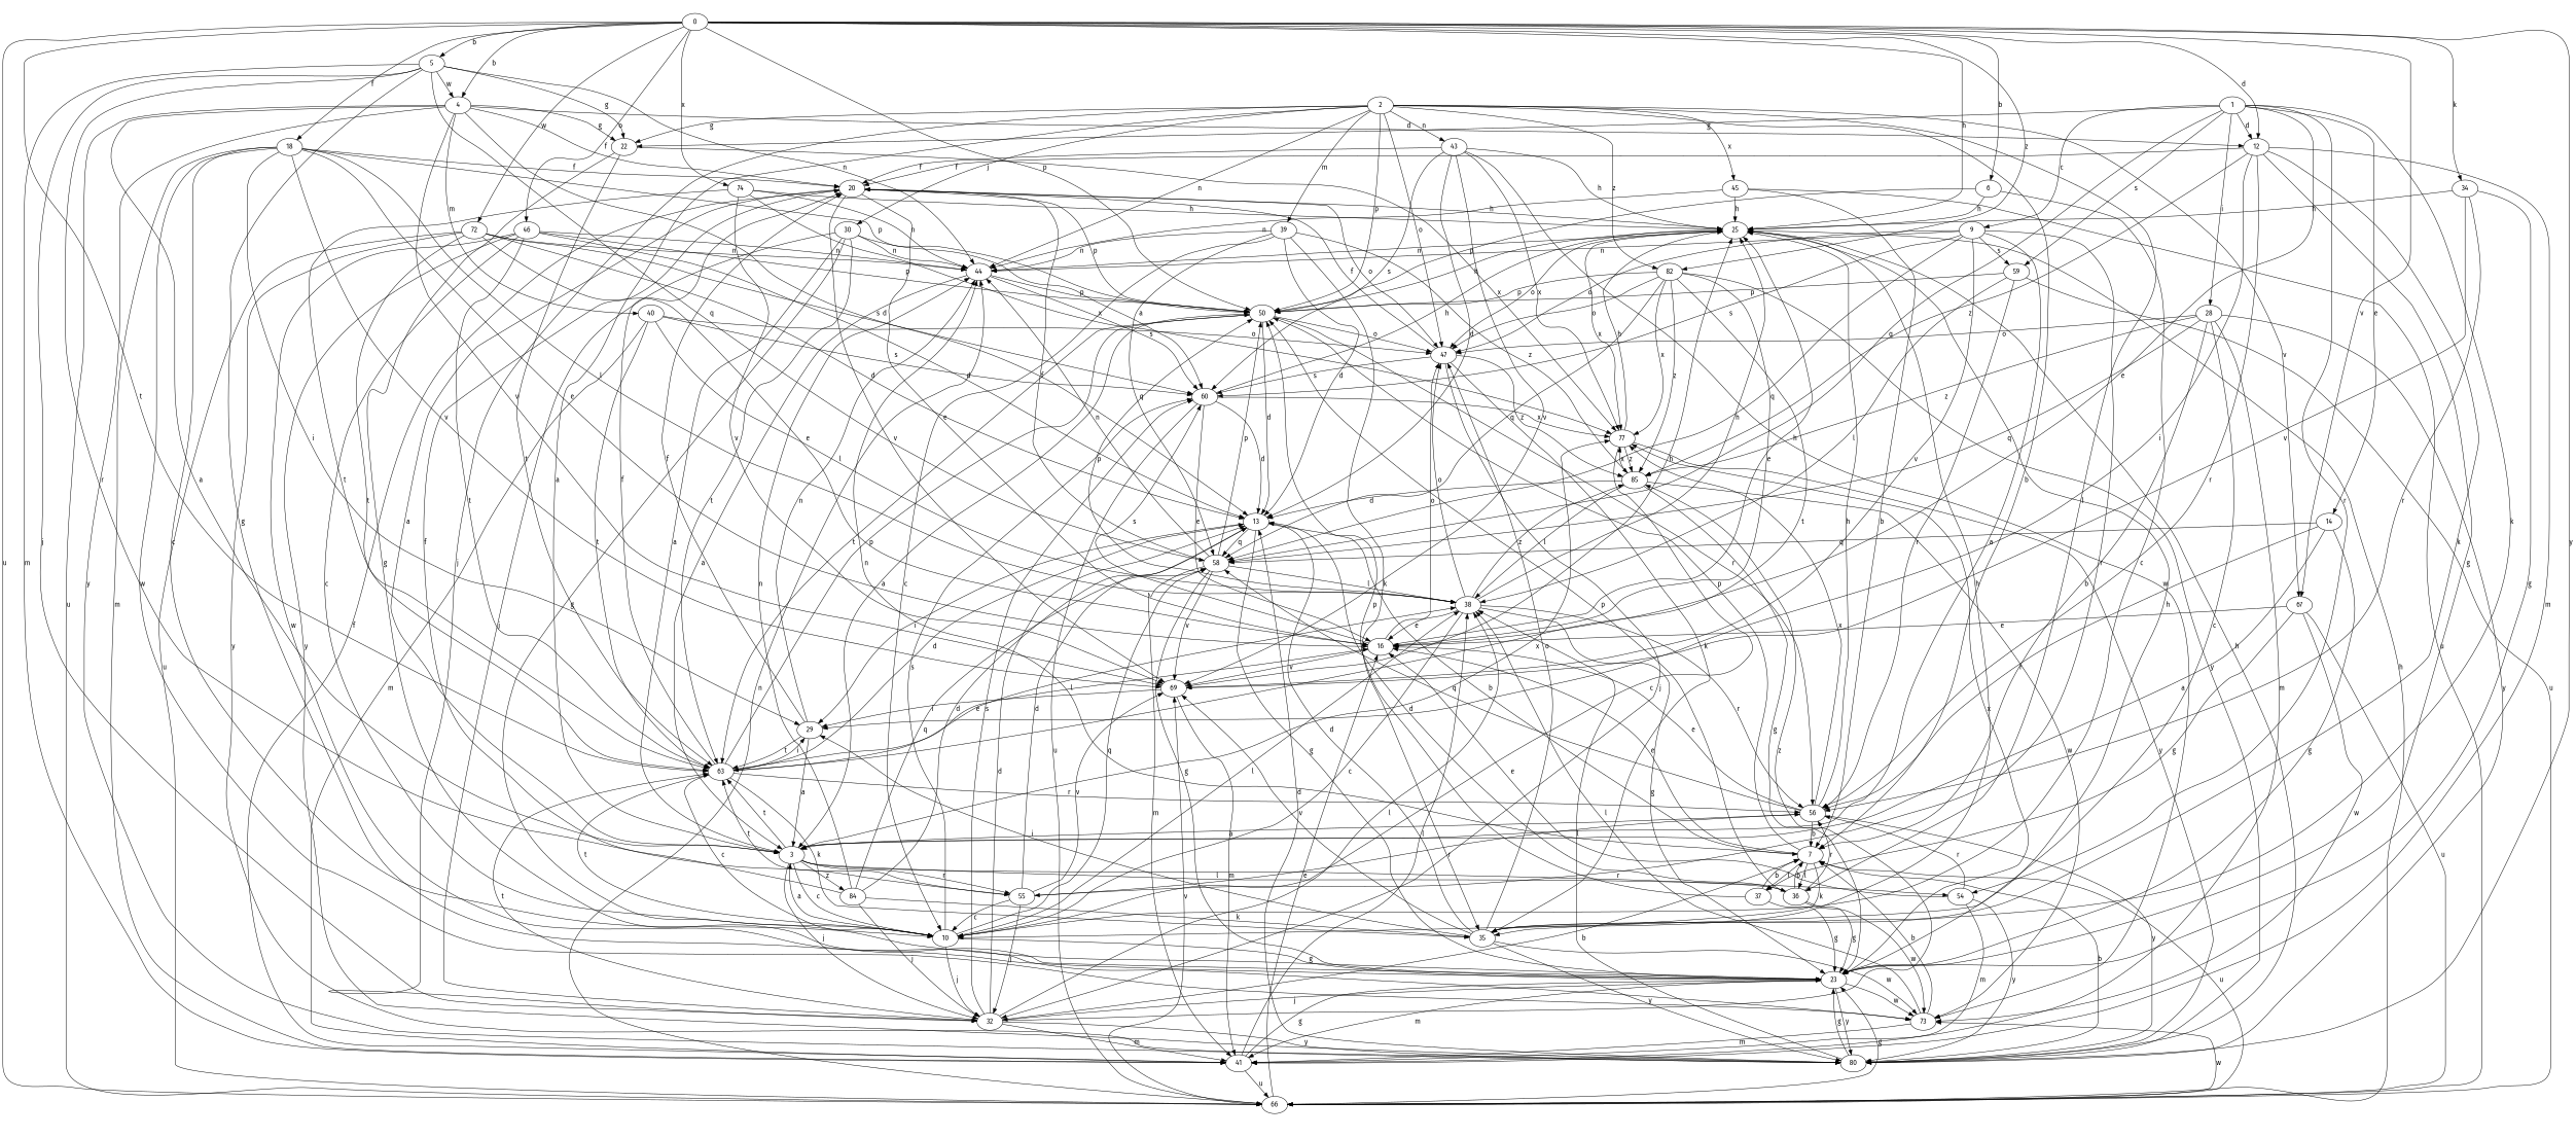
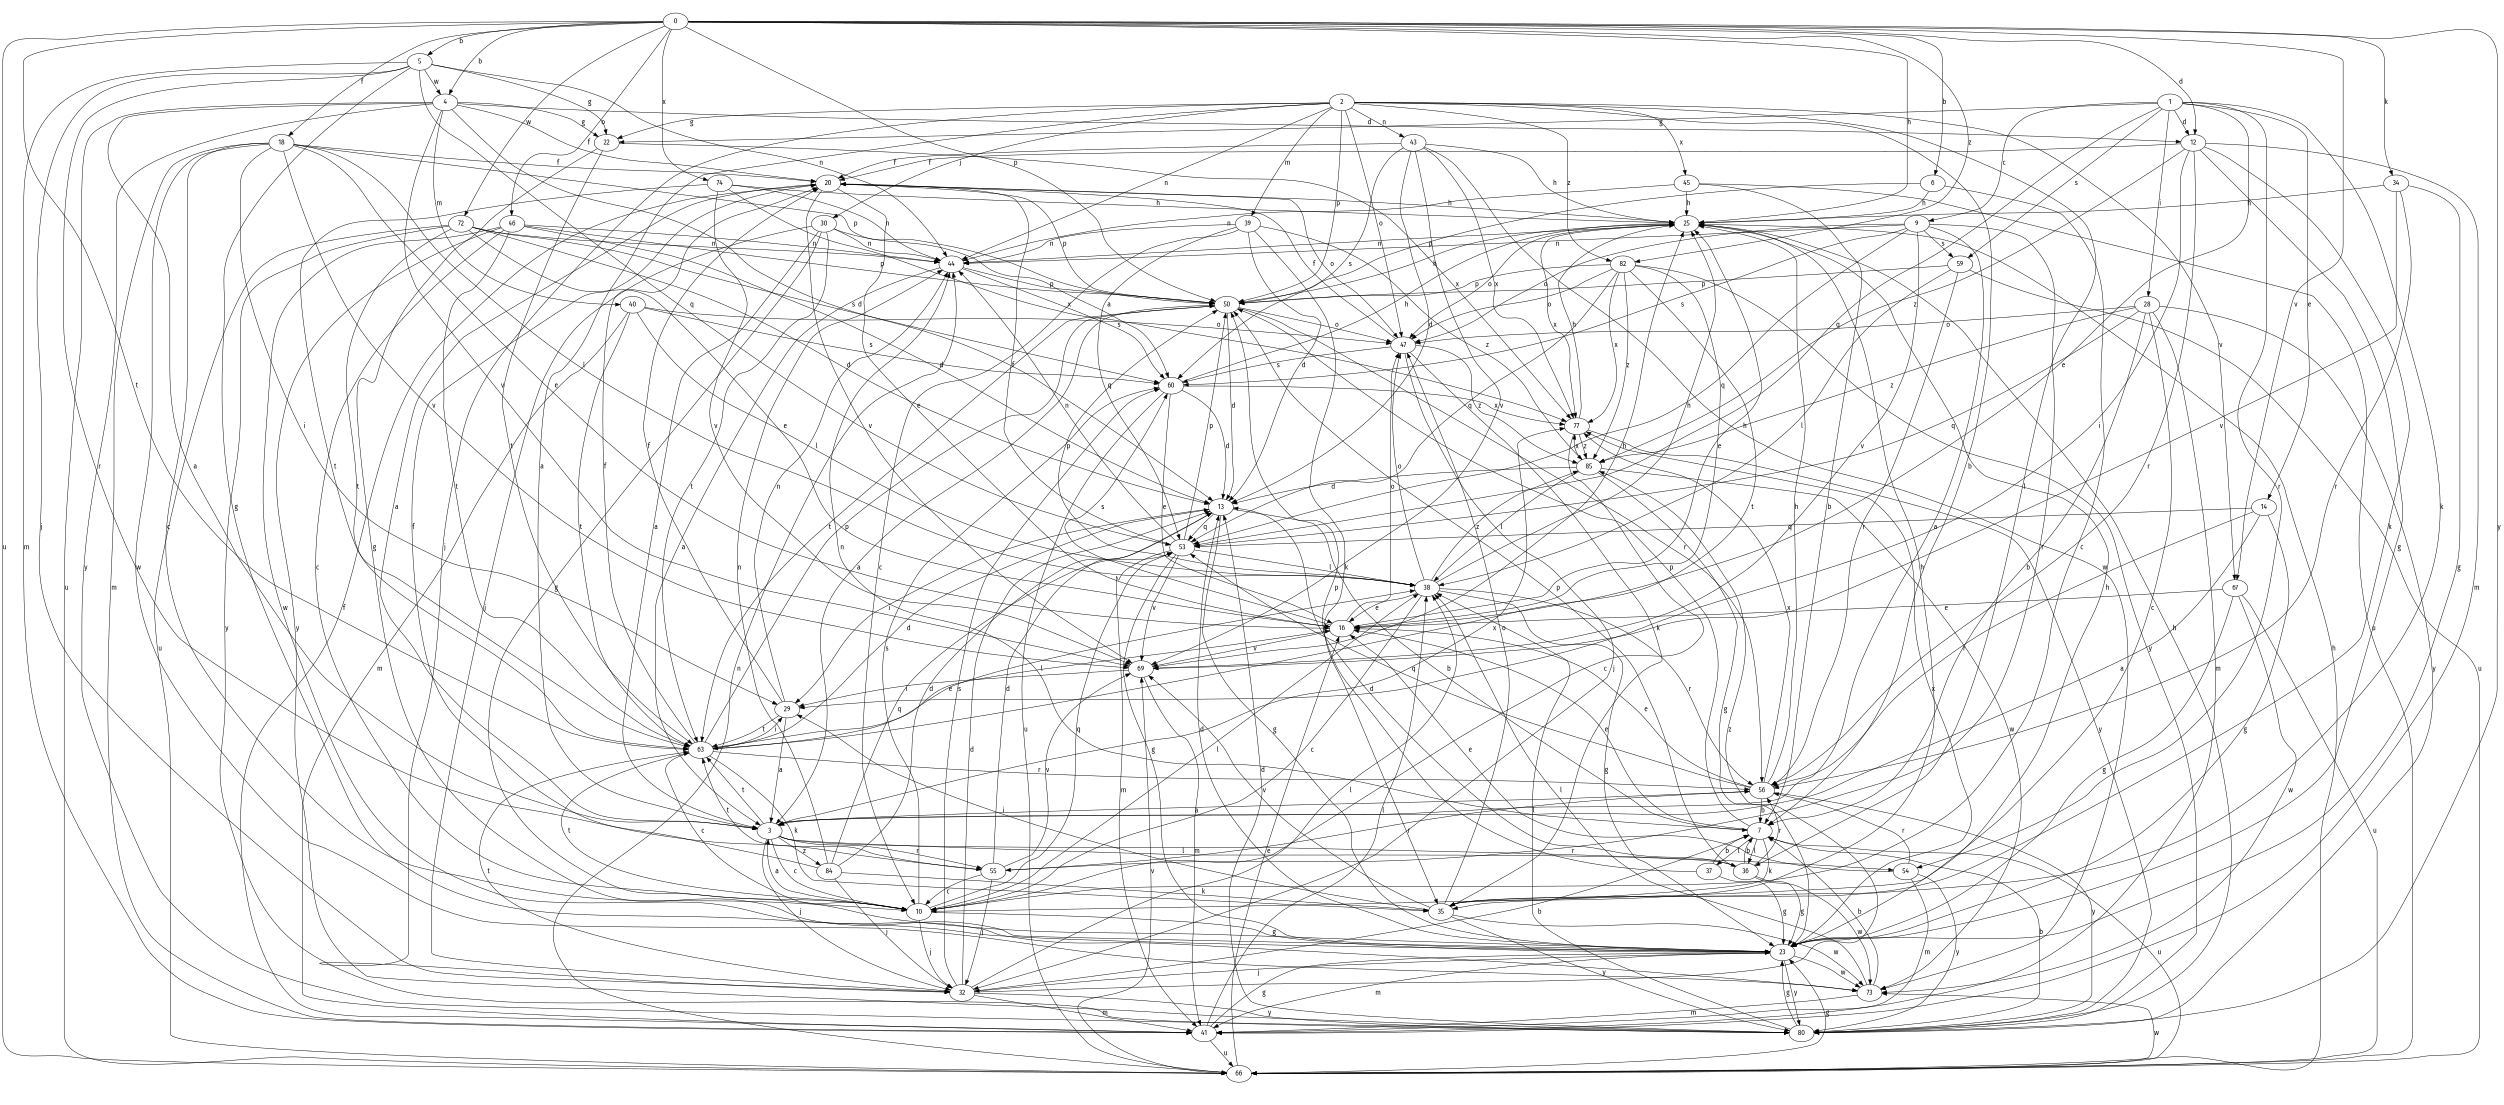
  strict digraph {
    fontname="Fira Sans"
    node [fontname="Fira Sans"]
    edge [fontname="Fira Sans"]
    0
    4
    5
    6
    12
    18
    25
    34
    46
    50
    63
    66
    67
    72
    74
    80
    82
    22
    3
    13
    20
    40
    69
-   53 [label=58]
+   53
    32
    44
    55
    23
    41
    10
    35
    29
    56
    85
    16
    38
    73
    47
    77
    60
    7
    1
    9
    14
    28
    54
    59
    2
    30
    36
    39
    43
    n53 [label=45]
    84
    37
    0 -> 4 [label=b]
    0 -> 5 [label=b]
    0 -> 6 [label=b]
    0 -> 12 [label=d]
    0 -> 18 [label=f]
    0 -> 25 [label=h]
    0 -> 34 [label=k]
    0 -> 46 [label=o]
    0 -> 50 [label=p]
    0 -> 63 [label=t]
    0 -> 66 [label=u]
    0 -> 67 [label=v]
    0 -> 72 [label=w]
    0 -> 74 [label=x]
    0 -> 80 [label=y]
    0 -> 82 [label=z]
    4 -> 12 [label=d]
    4 -> 66 [label=u]
    4 -> 80 [label=y]
    4 -> 22 [label=g]
    4 -> 3 [label=a]
    4 -> 13 [label=d]
    4 -> 20 [label=f]
    4 -> 40 [label=m]
    4 -> 69 [label=v]
    5 -> 4 [label=w]
    5 -> 22 [label=g]
    5 -> 53 [label=q]
    5 -> 32 [label=j]
    5 -> 44 [label=n]
    5 -> 55 [label=r]
    5 -> 23 [label=g]
    5 -> 41 [label=m]
    6 -> 25 [label=h]
    6 -> 50 [label=p]
    6 -> 10 [label=c]
    12 -> 20 [label=f]
    12 -> 23 [label=g]
    12 -> 41 [label=m]
    12 -> 35 [label=k]
    12 -> 29 [label=i]
    12 -> 56 [label=r]
    12 -> 85 [label=z]
    18 -> 50 [label=p]
    18 -> 20 [label=f]
    18 -> 69 [label=v]
    18 -> 41 [label=m]
    18 -> 10 [label=c]
    18 -> 29 [label=i]
    18 -> 16 [label=e]
    18 -> 38 [label=l]
    18 -> 73 [label=w]
    25 -> 44 [label=n]
    25 -> 47 [label=o]
    25 -> 77 [label=x]
    34 -> 25 [label=h]
    34 -> 69 [label=v]
    34 -> 23 [label=g]
    34 -> 56 [label=r]
    46 -> 50 [label=p]
    46 -> 63 [label=t]
    46 -> 80 [label=y]
    46 -> 13 [label=d]
    46 -> 44 [label=n]
    46 -> 10 [label=c]
    46 -> 73 [label=w]
    50 -> 25 [label=h]
    50 -> 63 [label=t]
    50 -> 3 [label=a]
    50 -> 13 [label=d]
    50 -> 56 [label=r]
    50 -> 47 [label=o]
    63 -> 50 [label=p]
    63 -> 13 [label=d]
    63 -> 20 [label=f]
    63 -> 10 [label=c]
    63 -> 35 [label=k]
    63 -> 29 [label=i]
    63 -> 56 [label=r]
    63 -> 16 [label=e]
    63 -> 38 [label=l]
    66 -> 25 [label=h]
    66 -> 69 [label=v]
    66 -> 44 [label=n]
    66 -> 23 [label=g]
    66 -> 16 [label=e]
    66 -> 73 [label=w]
    67 -> 66 [label=u]
-   67 -> 37 [label=g]
+   67 -> 23 [label=g]
    67 -> 16 [label=e]
    67 -> 73 [label=w]
    72 -> 63 [label=t]
    72 -> 66 [label=u]
    72 -> 80 [label=y]
    72 -> 13 [label=d]
    72 -> 44 [label=n]
    72 -> 16 [label=e]
    72 -> 60 [label=s]
    74 -> 25 [label=h]
    74 -> 63 [label=t]
    74 -> 69 [label=v]
    74 -> 44 [label=n]
    74 -> 77 [label=x]
    80 -> 25 [label=h]
    80 -> 13 [label=d]
    80 -> 23 [label=g]
    80 -> 38 [label=l]
    80 -> 7 [label=b]
    82 -> 50 [label=p]
    82 -> 63 [label=t]
    82 -> 80 [label=y]
    82 -> 53 [label=q]
    82 -> 85 [label=z]
    82 -> 16 [label=e]
    82 -> 47 [label=o]
    82 -> 77 [label=x]
    22 -> 63 [label=t]
    22 -> 23 [label=g]
    22 -> 77 [label=x]
    3 -> 63 [label=t]
    3 -> 32 [label=j]
    3 -> 55 [label=r]
    3 -> 10 [label=c]
    3 -> 77 [label=x]
    3 -> 54 [label=r]
    3 -> 36 [label=l]
    3 -> 84 [label=z]
    13 -> 53 [label=q]
    13 -> 23 [label=g]
    13 -> 29 [label=i]
    13 -> 7 [label=b]
    20 -> 25 [label=h]
    20 -> 50 [label=p]
    20 -> 3 [label=a]
    20 -> 69 [label=v]
    20 -> 16 [label=e]
    20 -> 47 [label=o]
    40 -> 63 [label=t]
    40 -> 41 [label=m]
    40 -> 38 [label=l]
    40 -> 47 [label=o]
    40 -> 60 [label=s]
    69 -> 25 [label=h]
    69 -> 41 [label=m]
    69 -> 29 [label=i]
    53 -> 50 [label=p]
    53 -> 20 [label=f]
    53 -> 69 [label=v]
    53 -> 44 [label=n]
    53 -> 23 [label=g]
    53 -> 41 [label=m]
    53 -> 38 [label=l]
    32 -> 63 [label=t]
    32 -> 80 [label=y]
    32 -> 13 [label=d]
    32 -> 41 [label=m]
    32 -> 85 [label=z]
    32 -> 38 [label=l]
    32 -> 60 [label=s]
    32 -> 7 [label=b]
    44 -> 50 [label=p]
    44 -> 3 [label=a]
    44 -> 60 [label=s]
    55 -> 63 [label=t]
    55 -> 13 [label=d]
    55 -> 69 [label=v]
    55 -> 32 [label=j]
    55 -> 10 [label=c]
    55 -> 56 [label=r]
    23 -> 25 [label=h]
    23 -> 80 [label=y]
-   35 -> 13 [label=d]
+   23 -> 13 [label=d]
    23 -> 32 [label=j]
    23 -> 41 [label=m]
    23 -> 73 [label=w]
    23 -> 77 [label=x]
    41 -> 66 [label=u]
    41 -> 20 [label=f]
    41 -> 23 [label=g]
    41 -> 38 [label=l]
    10 -> 63 [label=t]
    10 -> 3 [label=a]
    10 -> 53 [label=q]
    10 -> 32 [label=j]
    10 -> 23 [label=g]
    10 -> 38 [label=l]
    10 -> 60 [label=s]
    35 -> 25 [label=h]
    35 -> 80 [label=y]
    35 -> 69 [label=v]
    35 -> 29 [label=i]
    35 -> 73 [label=w]
    35 -> 47 [label=o]
    29 -> 63 [label=t]
    29 -> 3 [label=a]
    29 -> 20 [label=f]
    29 -> 44 [label=n]
    56 -> 25 [label=h]
    56 -> 80 [label=y]
    56 -> 3 [label=a]
    56 -> 53 [label=q]
    56 -> 16 [label=e]
    56 -> 77 [label=x]
    56 -> 7 [label=b]
    85 -> 13 [label=d]
    85 -> 23 [label=g]
    85 -> 38 [label=l]
    85 -> 73 [label=w]
    85 -> 77 [label=x]
    16 -> 25 [label=h]
    16 -> 69 [label=v]
    16 -> 47 [label=o]
    16 -> 60 [label=s]
    38 -> 25 [label=h]
    38 -> 50 [label=p]
    38 -> 23 [label=g]
    38 -> 10 [label=c]
    38 -> 56 [label=r]
    38 -> 85 [label=z]
    38 -> 16 [label=e]
    38 -> 47 [label=o]
    73 -> 41 [label=m]
    73 -> 38 [label=l]
    73 -> 7 [label=b]
    47 -> 20 [label=f]
    47 -> 32 [label=j]
    47 -> 35 [label=k]
    47 -> 85 [label=z]
    47 -> 60 [label=s]
    77 -> 25 [label=h]
    77 -> 80 [label=y]
    77 -> 10 [label=c]
    77 -> 85 [label=z]
    60 -> 25 [label=h]
    60 -> 66 [label=u]
    60 -> 13 [label=d]
    60 -> 16 [label=e]
    60 -> 77 [label=x]
    7 -> 50 [label=p]
    7 -> 66 [label=u]
    7 -> 44 [label=n]
    7 -> 35 [label=k]
    7 -> 16 [label=e]
    7 -> 36 [label=l]
    7 -> 37 [label=l]
    1 -> 12 [label=d]
    1 -> 22 [label=g]
    1 -> 53 [label=q]
    1 -> 35 [label=k]
    1 -> 16 [label=e]
    1 -> 9 [label=c]
    1 -> 14 [label=e]
    1 -> 28 [label=i]
    1 -> 54 [label=r]
    1 -> 59 [label=s]
    9 -> 3 [label=a]
    9 -> 69 [label=v]
    9 -> 53 [label=q]
    9 -> 44 [label=n]
    9 -> 55 [label=r]
    9 -> 47 [label=o]
    9 -> 60 [label=s]
    9 -> 59 [label=s]
    14 -> 3 [label=a]
    14 -> 53 [label=q]
    14 -> 23 [label=g]
    14 -> 56 [label=r]
    28 -> 80 [label=y]
    28 -> 53 [label=q]
    28 -> 41 [label=m]
    28 -> 10 [label=c]
    28 -> 85 [label=z]
    28 -> 47 [label=o]
    28 -> 7 [label=b]
    54 -> 80 [label=y]
    54 -> 41 [label=m]
    54 -> 56 [label=r]
    54 -> 16 [label=e]
    59 -> 50 [label=p]
    59 -> 66 [label=u]
    59 -> 56 [label=r]
    59 -> 38 [label=l]
    2 -> 50 [label=p]
    2 -> 67 [label=v]
    2 -> 82 [label=z]
    2 -> 22 [label=g]
    2 -> 3 [label=a]
    2 -> 32 [label=j]
    2 -> 44 [label=n]
    2 -> 47 [label=o]
    2 -> 7 [label=b]
    2 -> 30 [label=j]
    2 -> 36 [label=l]
    2 -> 39 [label=m]
    2 -> 43 [label=n]
    2 -> n53 [label=x]
    30 -> 63 [label=t]
    30 -> 3 [label=a]
    30 -> 32 [label=j]
    30 -> 44 [label=n]
    30 -> 23 [label=g]
    30 -> 60 [label=a]
    36 -> 50 [label=p]
    36 -> 13 [label=d]
    36 -> 23 [label=g]
    36 -> 56 [label=r]
    36 -> 73 [label=w]
    36 -> 7 [label=b]
    39 -> 13 [label=d]
    39 -> 53 [label=q]
    39 -> 44 [label=n]
    39 -> 10 [label=c]
    39 -> 35 [label=k]
    39 -> 85 [label=z]
    43 -> 25 [label=h]
    43 -> 13 [label=d]
    43 -> 20 [label=f]
    43 -> 69 [label=v]
    43 -> 73 [label=w]
    43 -> 77 [label=x]
    43 -> 60 [label=s]
    n53 -> 25 [label=h]
    n53 -> 66 [label=u]
    n53 -> 44 [label=n]
    n53 -> 7 [label=b]
    84 -> 13 [label=d]
    84 -> 20 [label=f]
    84 -> 53 [label=q]
    84 -> 32 [label=j]
    84 -> 44 [label=n]
    84 -> 35 [label=k]
    37 -> 50 [label=p]
    37 -> 23 [label=g]
    37 -> 7 [label=b]
  }
